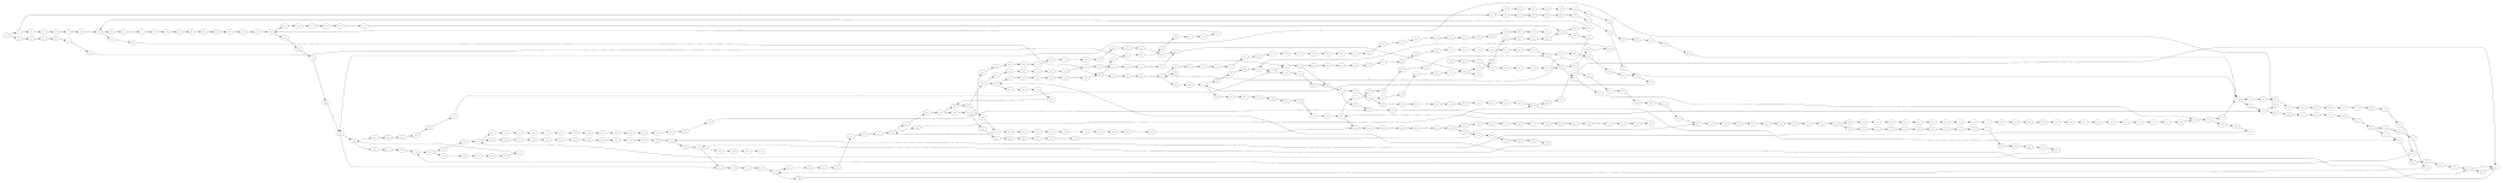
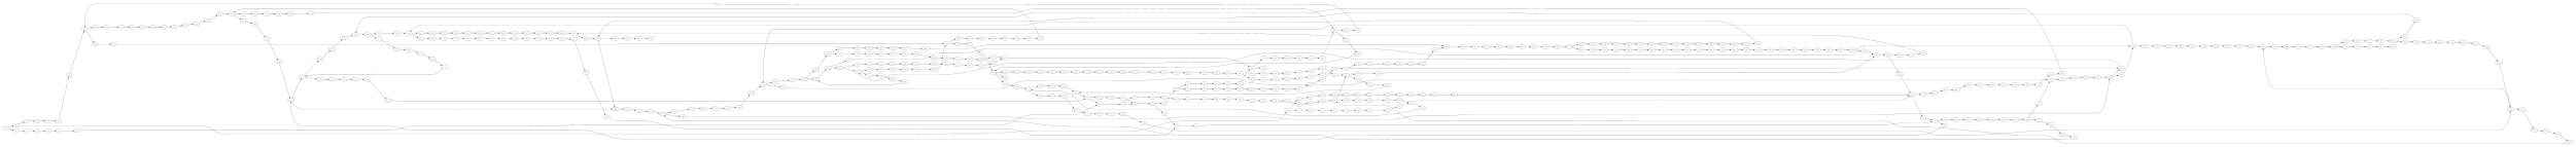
  strict digraph {
    fontname="IBM Plex Mono"
    rankdir=LR
    node [fontname="IBM Plex Mono"]
    edge [fontname="IBM Plex Mono"]
    S0
    S1
    S2
    S3
    S4
    S5
    S6
    S7
    S8
    S9
    S10
    S11
    S12
    S13
    S14
    S15
    S16
    S17
    S18
    S19
    S20
    S21
    S22
    S23
    S24
    S25
    S26
    S27
    S28
    S29
    S30
    S31
    S32
    S33
    S34
    S35
    S36
    S37
    S38
    S39
    S40
    S41
    S42
    S43
    S44
    S45
    S46
    S47
    S48
    S49
    S50
    S51
    S52
    S53
    S54
    S55
    S56
    S57
    S58
    S59
    S60
    S61
    S62
    S63
    S64
    S65
    S66
    S67
    S68
    S69
    S70
    S71
    S72
    S73
    S74
    S75
    S76
    S77
    S78
    S79
    S80
    S81
    S82
    S83
    S96
    S84
    S85
    S86
    S87
    S88
    S89
    S90
    S91
    S92
    S93
    S94
    S95
    S97
    S98
    S99
    S100
    S101
    S102
    S103
    S104
    S105
    S106
    S107
    S108
    S109
    S110
    S111
    S112
    S113
    S114
    S115
    S116
    S117
    S118
    S119
    S120
    S121
    S122
    S123
    S124
    S125
    S126
    S127
    S128
    S129
    S130
    S131
    S132
    S133
    S134
    S135
    S136
    S137
    S138
    S139
    S140
    S141
    S142
    S143
    S144
    S145
    S146
    S147
    S148
    S149
    S150
    S151
    S152
    S153
    S154
    S155
    S156
    S157
    S158
    S159
    S160
    S161
    S162
    S163
    S164
    S165
    S166
    S167
    S168
    S169
    S170
    S171
    S172
    S173
    S174
    S175
    S176
    S177
    S178
    S179
    S180
    S181
    S182
    S183
    S184
    S185
    S186
    S187
    S188
    S189
    S190
    S191
    S192
    S193
    S194
    S195
    S196
    S197
    S198
    S199
    S200
    S201
    S202
    S203
    S204
    S205
    S206
    S207
    S208
    S209
    S210
    S211
    S212
    S213
    S214
    S215
    S216
    S217
    S218
    S219
    S220
    S221
    S222
    S223
    S224
    S225
    S226
    S227
    S228
    S229
    S230
    S231
    S232
    S233
    S234
    S235
    S236
    S237
    S238
    S239
    S240
    S241
    S242
    S243
    S244
    S245
    S246
    S247
    S248
    S249
    S250
    S251
    S252
    S253
    S254
    S255
    S256
    S257
    S258
    S259
    S260
    S261
    S262
    S263
    S264
    S265
    S266
    S267
    S268
    S269
    S270
    S271
    S272
    S273
    S274
    S275
    S276
    S277
    S278
    S279
    S280
    S281
    S282
    S283
    S284
    S285
    S286
    S287
    S288
    S289
    S290
    n292 [label=S591]
    S292
    S293
    S294
    S295
    S296
    S297
    S298
    S299
    S300
    S301
    S302
    S303
    S304
    S305
    S306
    S307
    S308
    S309
    S310
    S311
    S312
    S313
    S314
    S315
    S316
    S317
    S318
    S319
    S320
    S321
    S322
    S323
    S324
    S325
    S326
    S327
    S328
    S329
    S330
    S331
    S332
    S333
    S334
    S335
    S336
    S337
    S338
    S339
    S340
    S341
    S342
    S343
    S344
    S345
    S346
    S347
    S348
    S349
    S350
    S351
    S352
    S353
    S354
    S355
    S356
    S357
    S358
    S359
    S360
    S361
    S362
    S363
    S364
    S365
    S366
    S367
    S368
    S369
    S370
    S371
    S372
    S373
    S374
    S375
    S376
    S377
    S378
    S379
    S380
    S381
    S382
    S383
    S384
    S385
    S386
    S387
    S388
    S389
    S390
    S391
    S392
    S393
    S394
    S395
    S396
    S397
    S398
    S399
    S400
    S401
    S402
    S403
    S404
    S405
    S406
    S407
    S408
    S410
    S411
    S412
    S413
    S414
    S416
    S417
    S418
    S419
    S415
    S420
    S421
    S422
    S423
    S424
    S425
    S426
    S427
    S428
    S429
    S430
    S431
    S432
    S433
    S434
    S435
    S436
    S437
    S438
    S439
    S440
    S441
    S442
    S443
    S444
    S445
    S446
    S447
    S448
    S449
    S450
    S451
    S452
    S453
    S454
    S455
    S456
    S457
    S458
    S459
    S460
    S461
    S462
    S463
    S464
    S465
    S466
    S467
    S468
    S469
    S470
    S471
    S472
    S473
    S474
    S475
    S476
    S0 -> S1 [label=G]
    S0 -> S2 [label=A]
    S1 -> S3 [label=A]
    S1 -> S4 [label=G]
    S2 -> S5 [label=T]
    S3 -> S6 [label=C]
    S4 -> S7 [label=T]
    S4 -> S8 [label=A]
    S5 -> S9 [label=T]
    S6 -> S10 [label=G]
    S7 -> S11 [label=G]
    S8 -> S12 [label=T]
    S9 -> S13 [label=C]
    S10 -> S14 [label=A]
    S11 -> S15 [label=A]
    S12 -> S16 [label=T]
    S13 -> S17 [label=C]
    S14 -> S18 [label=A]
    S15 -> S19 [label=C]
    S16 -> S20 [label=C]
    S17 -> S21 [label=C]
    S18 -> S22 [label=T]
    S19 -> S23 [label=C]
    S20 -> S24 [label=T]
    S21 -> S25 [label=T]
    S22 -> S26 [label=A]
    S22 -> S27 [label=C]
    S23 -> S28 [label=A]
    S24 -> S29 [label=G]
    S25 -> S30 [label=T]
    S26 -> S31 [label=G]
    S27 -> S32 [label=A]
    S28 -> S33 [label=G]
    S29 -> S34 [label=G]
    S30 -> S35 [label=T]
    S30 -> S36 [label=G]
    S31 -> S37 [label=T]
    S32 -> S38 [label=C]
    S33 -> S39 [label=G]
    S34 -> S40 [label=A]
    S35 -> S41 [label=C]
    S36 -> S42 [label=T]
    S37 -> S43 [label=G]
    S38 -> S44 [label=A]
    S38 -> S45 [label=G]
    S39 -> S46 [label=T]
    S40 -> S47 [label=A]
    S41 -> S48 [label=C]
    S42 -> S49 [label=T]
    S42 -> S50 [label=C]
    S43 -> S51 [label=A]
    S44 -> S52 [label=A]
    S45 -> S53 [label=G]
    S46 -> S54 [label=C]
    S47 -> S55 [label=G]
    S48 -> S56 [label=T]
    S49 -> S57 [label=T]
    S50 -> S58 [label=C]
    S51 -> S59 [label=G]
    S52 -> S60 [label=T]
    S53 -> S61 [label=G]
    S54 -> S62 [label=C]
    S54 -> S63 [label=G]
    S55 -> S64 [label=G]
    S56 -> S65 [label=A]
    S57 -> S66 [label=G]
    S57 -> S67 [label=A]
    S58 -> S68 [label=G]
    S59 -> S69 [label=A]
    S60 -> S70 [label=G]
    S61 -> S71 [label=G]
    S62 -> S72 [label=G]
    S62 -> S73 [label=C]
    S63 -> S74 [label=T]
    S64 -> S75 [label=T]
    S65 -> S76 [label=T]
    S66 -> S77 [label=A]
    S67 -> S78 [label=C]
    S68 -> S79 [label=A]
    S69 -> S80 [label=G]
    S70 -> S81 [label=G]
    S71 -> S82 [label=A]
    S71 -> S83 [label=T]
    S71 -> S96 [label=C]
    S72 -> S79 [label=A]
    S73 -> S84 [label=C]
    S74 -> S85 [label=T]
    S74 -> S86 [label=C]
    S75 -> S87 [label=C]
    S76 -> S88 [label=C]
    S77 -> S89 [label=C]
    S78 -> S90 [label=T]
    S79 -> S91 [label=C]
    S79 -> S92 [label=G]
    S80 -> S93 [label=G]
    S81 -> S94 [label=T]
    S82 -> S95 [label=A]
    S96 -> S108 [label=G]
    S84 -> S97 [label=G]
    S85 -> S98 [label=T]
    S86 -> S99 [label=T]
    S87 -> S62 [label=C]
    S88 -> S100 [label=G]
    S89 -> S101 [label=G]
    S90 -> S102 [label=G]
    S91 -> S103 [label=G]
    S92 -> S104 [label=A]
    S93 -> S105 [label=T]
    S94 -> S106 [label=A]
    S95 -> S107 [label=A]
    S97 -> S109 [label=T]
    S98 -> S110 [label=C]
    S99 -> S111 [label=T]
    S100 -> S112 [label=C]
    S101 -> S113 [label=G]
    S102 -> S114 [label=G]
    S103 -> S115 [label=G]
    S104 -> S116 [label=G]
    S104 -> S117 [label=C]
    S105 -> S118 [label=A]
    S106 -> S119 [label=C]
    S107 -> S120 [label=A]
    S108 -> S74 [label=T]
    S109 -> S121 [label=G]
    S110 -> S122 [label=C]
    S111 -> S123 [label=G]
    S112 -> S124 [label=A]
    S113 -> S125 [label=C]
    S114 -> S126 [label=T]
    S115 -> S127 [label=T]
    S116 -> S128 [label=A]
    S116 -> S129 [label=T]
    S117 -> S130 [label=C]
    S118 -> S131 [label=C]
    S119 -> S132 [label=C]
    S120 -> S133 [label=A]
    S121 -> S134 [label=G]
    S122 -> S135 [label=C]
    S123 -> S136 [label=C]
    S124 -> S137 [label=A]
    S125 -> S138 [label=G]
    S126 -> S139 [label=A]
    S126 -> S140 [label=G]
    S127 -> S141 [label=G]
    S128 -> S142 [label=A]
    S129 -> S143 [label=T]
    S130 -> S144 [label=A]
    S131 -> S132 [label=C]
    S132 -> S145 [label=C]
    S132 -> S146 [label=A]
    S133 -> S147 [label=G]
    S134 -> S148 [label=A]
    S135 -> S25 [label=T]
    S135 -> S149 [label=C]
    S136 -> S150 [label=G]
    S137 -> S151 [label=C]
    S138 -> S152 [label=A]
    S140 -> S153 [label=T]
    S141 -> S154 [label=A]
    S142 -> S155 [label=G]
    S143 -> S156 [label=T]
    S144 -> S157 [label=A]
    S145 -> S158 [label=G]
    S146 -> S159 [label=T]
    S147 -> S160 [label=C]
    S148 -> S161 [label=C]
    S149 -> S162 [label=T]
    S150 -> S163 [label=C]
    S151 -> S164 [label=T]
    S152 -> S165 [label=A]
    S153 -> S166 [label=C]
    S154 -> S167 [label=A]
    S155 -> S168 [label=T]
    S156 -> S169 [label=T]
    S157 -> S170 [label=G]
    S158 -> S171 [label=A]
    S159 -> S172 [label=C]
    S160 -> S173 [label=G]
    S161 -> S174 [label=A]
    S162 -> S175 [label=T]
    S163 -> S176 [label=C]
    S164 -> S177 [label=C]
    S165 -> S178 [label=A]
    S166 -> S179 [label=A]
    S167 -> S180 [label=A]
    S168 -> S181 [label=A]
    S169 -> S182 [label=C]
    S170 -> S183 [label=A]
    S170 -> S184 [label=T]
    S171 -> S185 [label=G]
    S172 -> S186 [label=A]
    S173 -> S187 [label=A]
    S174 -> S188 [label=G]
    S175 -> S36 [label=G]
    S176 -> S189 [label=C]
    S177 -> S190 [label=C]
    S178 -> S191 [label=A]
    S179 -> S192 [label=A]
    S180 -> S193 [label=C]
    S180 -> S194 [label=A]
    S181 -> S195 [label=C]
    S181 -> S196 [label=G]
    S182 -> S197 [label=C]
    S183 -> S198 [label=C]
    S184 -> S199 [label=C]
    S185 -> S104 [label=A]
    S186 -> S200 [label=A]
    S187 -> S201 [label=C]
    S188 -> S202 [label=A]
    S189 -> S203 [label=G]
    S190 -> S204 [label=A]
    S191 -> S205 [label=G]
    S191 -> S206 [label=C]
    S192 -> S207 [label=C]
    S193 -> S208 [label=C]
    S194 -> S206 [label=C]
    S195 -> S209 [label=C]
    S196 -> S210 [label=C]
    S197 -> S135 [label=C]
    S198 -> S211 [label=G]
    S199 -> S212 [label=G]
    S199 -> S213 [label=A]
    S200 -> S214 [label=C]
    S201 -> S215 [label=G]
    S202 -> S216 [label=A]
    S203 -> S217 [label=C]
    S203 -> S218 [label=A]
    S204 -> S219 [label=G]
    S205 -> S220 [label=T]
    S206 -> S221 [label=A]
    S207 -> S222 [label=G]
    S208 -> S223 [label=A]
    S209 -> S224 [label=T]
    S210 -> S225 [label=G]
    S211 -> S226 [label=T]
-   S212 -> S213 [label=A]
+   S212 -> S227 [label=A]
    S213 -> S228 [label=A]
    S214 -> S222 [label=G]
    S215 -> S229 [label=A]
    S216 -> S230 [label=G]
    S217 -> S231 [label=T]
    S218 -> S232 [label=C]
    S219 -> S233 [label=C]
    S219 -> S234 [label=T]
    S220 -> S235 [label=C]
    S221 -> S236 [label=A]
    S222 -> S237 [label=G]
    S222 -> S238 [label=A]
    S223 -> S239 [label=A]
    S224 -> S240 [label=T]
    S224 -> S241 [label=A]
    S225 -> S242 [label=A]
    S226 -> S243 [label=C]
    S227 -> S244 [label=A]
    S227 -> S245 [label=C]
    S228 -> S246 [label=T]
    S228 -> S247 [label=A]
    S229 -> S248 [label=G]
    S230 -> S168 [label=T]
    S231 -> S249 [label=C]
    S232 -> S250 [label=C]
    S233 -> S251 [label=A]
    S234 -> S252 [label=T]
    S234 -> S253 [label=A]
    S235 -> S213 [label=A]
    S235 -> S254 [label=T]
    S236 -> S255 [label=G]
    S237 -> S256 [label=G]
    S238 -> S257 [label=A]
    S239 -> S170 [label=G]
    S240 -> S258 [label=C]
    S241 -> S259 [label=A]
    S242 -> S260 [label=G]
    S243 -> S261 [label=G]
    S244 -> S262 [label=G]
    S244 -> S263 [label=A]
    S245 -> S264 [label=T]
    S246 -> S265 [label=A]
    S247 -> S266 [label=G]
    S248 -> S267 [label=T]
    S249 -> S268 [label=C]
    S250 -> S269 [label=G]
    S251 -> S270 [label=G]
    S252 -> S271 [label=T]
    S253 -> S272 [label=G]
    S254 -> S273 [label=C]
    S255 -> S274 [label=T]
    S256 -> S71 [label=G]
    S257 -> S22 [label=T]
    S258 -> S275 [label=T]
    S259 -> S276 [label=A]
    S260 -> S277 [label=A]
    S261 -> S278 [label=A]
    S262 -> S279 [label=A]
    S263 -> S191 [label=A]
    S264 -> S280 [label=T]
    S265 -> S281 [label=A]
    S266 -> S282 [label=A]
    S267 -> S283 [label=G]
    S268 -> S284 [label=A]
    S269 -> S285 [label=T]
    S270 -> S286 [label=A]
    S271 -> S287 [label=C]
    S272 -> S288 [label=G]
    S273 -> S289 [label=C]
    S274 -> S199 [label=C]
    S275 -> S290 [label=A]
    S276 -> n292 [label=G]
    S277 -> S116 [label=G]
    S278 -> S244 [label=A]
    S279 -> S292 [label=G]
    S280 -> S293 [label=A]
    S281 -> S294 [label=T]
    S282 -> S295 [label=G]
    S283 -> S296 [label=T]
    S284 -> S219 [label=G]
    S285 -> S297 [label=A]
    S286 -> S298 [label=T]
    S287 -> S122 [label=C]
    S288 -> S299 [label=T]
    S289 -> S300 [label=T]
    S290 -> S301 [label=G]
    n292 -> S302 [label=C]
    S292 -> S303 [label=T]
    S292 -> S304 [label=C]
    S293 -> S305 [label=T]
    S294 -> S306 [label=C]
    S295 -> S303 [label=T]
    S296 -> S307 [label=G]
    S297 -> S308 [label=G]
    S298 -> S54 [label=C]
    S299 -> S309 [label=T]
    S299 -> S310 [label=C]
    S300 -> S311 [label=C]
    S301 -> S312 [label=C]
    S302 -> S313 [label=A]
    S303 -> S314 [label=C]
    S304 -> S315 [label=C]
    S305 -> S316 [label=G]
    S306 -> S317 [label=A]
    S307 -> S318 [label=G]
    S308 -> S319 [label=T]
    S308 -> S320 [label=C]
    S309 -> S321 [label=C]
    S310 -> S62 [label=C]
    S311 -> S322 [label=A]
    S312 -> S323 [label=A]
    S313 -> S324 [label=T]
    S314 -> S325 [label=A]
    S314 -> S326 [label=G]
    S315 -> S327 [label=A]
    S315 -> S328 [label=G]
    S316 -> S329 [label=C]
    S317 -> S38 [label=C]
    S318 -> S330 [label=T]
    S319 -> S331 [label=A]
    S320 -> S332 [label=A]
    S321 -> S333 [label=G]
    S322 -> S334 [label=C]
    S323 -> S335 [label=A]
    S324 -> S336 [label=T]
    S325 -> S228 [label=A]
    S325 -> S337 [label=T]
    S326 -> S227 [label=A]
    S327 -> S338 [label=C]
    S328 -> S339 [label=G]
    S329 -> S340 [label=C]
    S330 -> S341 [label=T]
    S331 -> S342 [label=T]
    S332 -> S343 [label=T]
    S333 -> S344 [label=A]
    S334 -> S345 [label=G]
    S335 -> S346 [label=G]
    S336 -> S347 [label=C]
    S337 -> S348 [label=T]
    S338 -> S349 [label=T]
    S339 -> S350 [label=C]
    S340 -> S351 [label=C]
    S341 -> S352 [label=G]
    S342 -> S353 [label=C]
    S343 -> S354 [label=C]
    S344 -> S355 [label=G]
    S345 -> S356 [label=T]
    S346 -> S357 [label=T]
    S347 -> S358 [label=C]
    S348 -> S359 [label=A]
    S349 -> S360 [label=A]
    S350 -> S361 [label=T]
    S351 -> S362 [label=G]
    S352 -> S363 [label=T]
    S353 -> S364 [label=C]
    S354 -> S365 [label=G]
    S355 -> S366 [label=A]
    S356 -> S367 [label=C]
    S357 -> S368 [label=T]
    S358 -> S369 [label=T]
    S359 -> S370 [label=C]
    S360 -> S371 [label=T]
    S361 -> S372 [label=C]
    S362 -> S218 [label=A]
    S363 -> S373 [label=T]
    S364 -> S374 [label=A]
    S365 -> S375 [label=A]
    S366 -> S117 [label=C]
    S366 -> S376 [label=A]
    S367 -> S377 [label=T]
    S368 -> S378 [label=C]
    S369 -> S379 [label=T]
    S370 -> S380 [label=T]
    S371 -> S381 [label=T]
    S372 -> S382 [label=A]
    S373 -> S383 [label=C]
    S374 -> S384 [label=G]
    S375 -> S385 [label=G]
    S376 -> S386 [label=C]
    S377 -> S387 [label=A]
    S378 -> S388 [label=G]
    S379 -> S389 [label=T]
    S380 -> S390 [label=C]
    S381 -> S391 [label=C]
    S382 -> S392 [label=C]
    S383 -> S393 [label=G]
    S384 -> S394 [label=A]
    S385 -> S366 [label=A]
    S386 -> S395 [label=A]
    S387 -> S396 [label=A]
    S388 -> S344 [label=A]
    S389 -> S397 [label=G]
    S390 -> S398 [label=A]
    S391 -> S399 [label=G]
    S392 -> S345 [label=G]
    S393 -> S400 [label=T]
    S394 -> S401 [label=A]
    S395 -> S402 [label=C]
    S396 -> S403 [label=T]
    S397 -> S404 [label=T]
    S398 -> S405 [label=C]
    S399 -> S406 [label=C]
    S400 -> S407 [label=A]
    S401 -> S408 [label=C]
    S403 -> S410 [label=T]
    S404 -> S411 [label=C]
    S405 -> S412 [label=A]
    S406 -> S413 [label=A]
    S408 -> S414 [label=G]
    S410 -> S416 [label=A]
    S411 -> S58 [label=C]
    S412 -> S417 [label=C]
    S413 -> S418 [label=C]
    S414 -> S419 [label=C]
    S416 -> S421 [label=C]
    S417 -> S422 [label=T]
    S418 -> S423 [label=T]
    S419 -> S424 [label=C]
    S415 -> S420 [label=G]
    S420 -> S425 [label=T]
    S421 -> S426 [label=G]
    S422 -> S427 [label=G]
    S423 -> S428 [label=G]
    S424 -> S429 [label=C]
    S425 -> S430 [label=T]
    S426 -> S431 [label=A]
    S426 -> S432 [label=G]
    S427 -> S433 [label=G]
    S428 -> S433 [label=G]
    S429 -> S203 [label=G]
    S430 -> S434 [label=C]
    S431 -> S435 [label=C]
    S432 -> S436 [label=C]
    S433 -> S126 [label=T]
    S434 -> S437 [label=C]
    S435 -> S438 [label=A]
    S436 -> S439 [label=T]
    S437 -> S440 [label=A]
    S438 -> S441 [label=T]
    S439 -> S442 [label=T]
    S440 -> S443 [label=G]
    S441 -> S444 [label=A]
    S442 -> S445 [label=C]
    S443 -> S234 [label=T]
    S444 -> S446 [label=C]
    S445 -> S447 [label=C]
    S446 -> S448 [label=G]
    S447 -> S449 [label=G]
    S448 -> S450 [label=G]
    S449 -> S451 [label=A]
    S450 -> S452 [label=A]
    S451 -> S453 [label=A]
    S452 -> S454 [label=A]
    S453 -> S455 [label=A]
    S454 -> S456 [label=T]
    S455 -> S457 [label=C]
    S456 -> S458 [label=G]
    S457 -> S459 [label=G]
    S458 -> S460 [label=T]
    S459 -> S461 [label=T]
    S460 -> S462 [label=A]
    S461 -> S463 [label=A]
    S462 -> S464 [label=C]
    S463 -> S465 [label=C]
    S464 -> S466 [label=C]
    S465 -> S467 [label=A]
    S466 -> S224 [label=T]
    S467 -> S468 [label=C]
    S468 -> S469 [label=T]
    S469 -> S470 [label=C]
    S470 -> S471 [label=T]
    S471 -> S472 [label=A]
    S472 -> S473 [label=G]
    S473 -> S474 [label=T]
    S474 -> S475 [label=A]
    S475 -> S476 [label=G]
    S476 -> S288 [label=G]
  }
